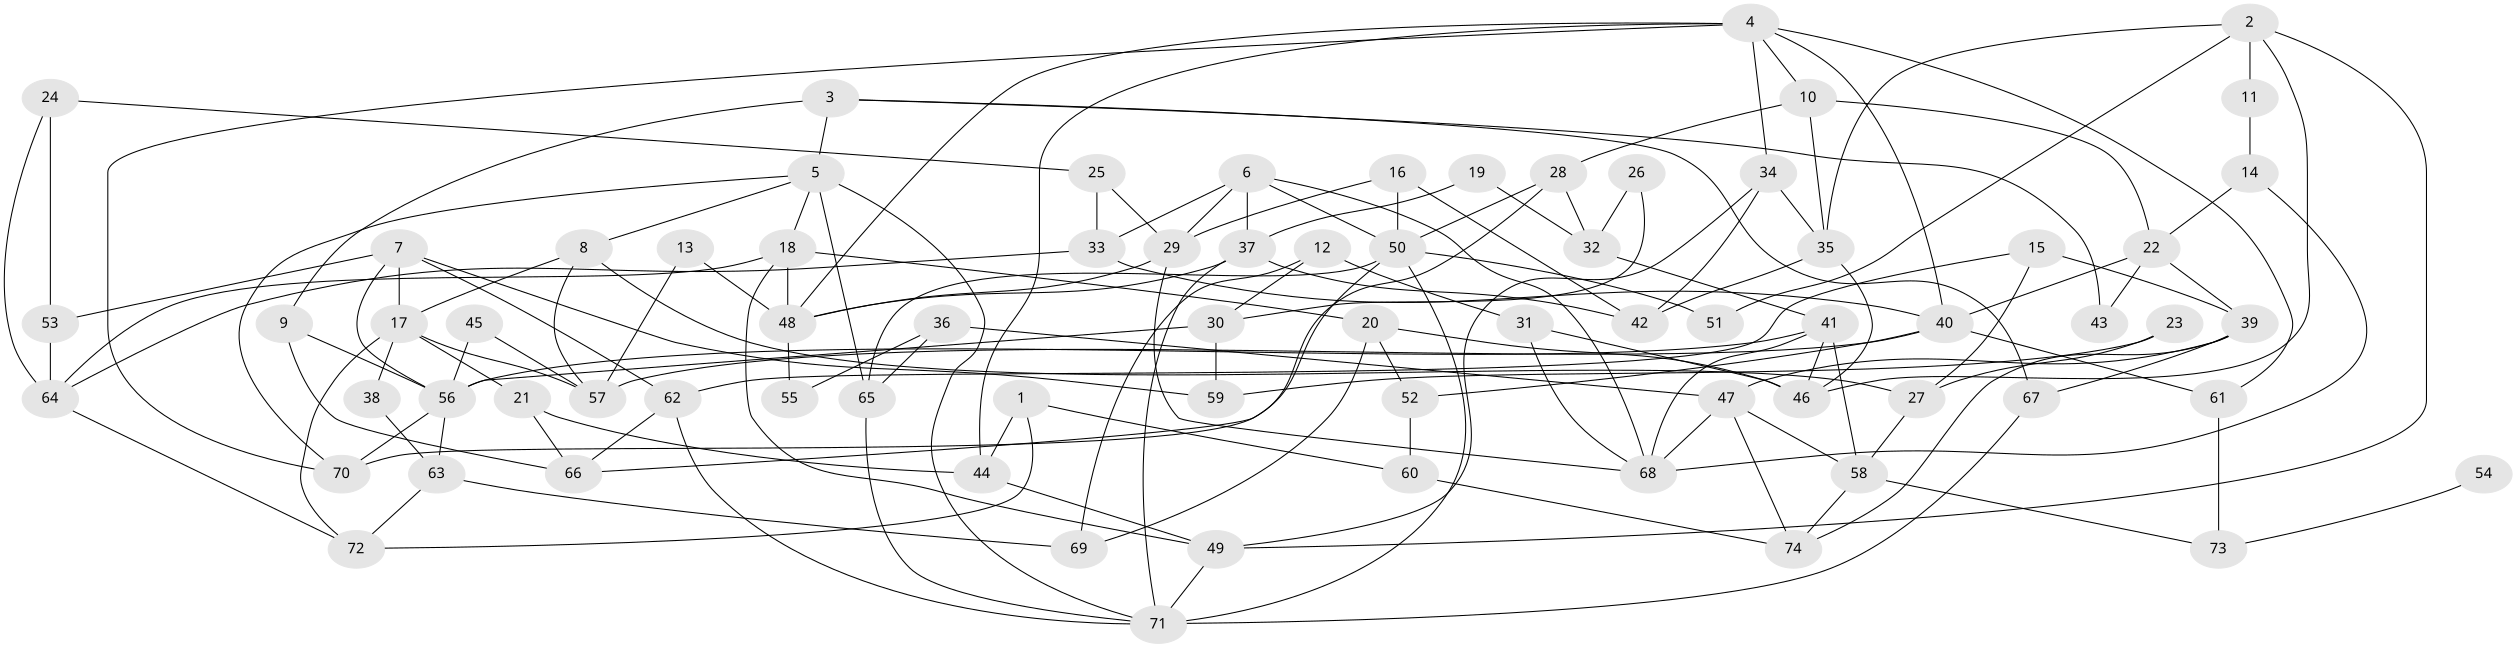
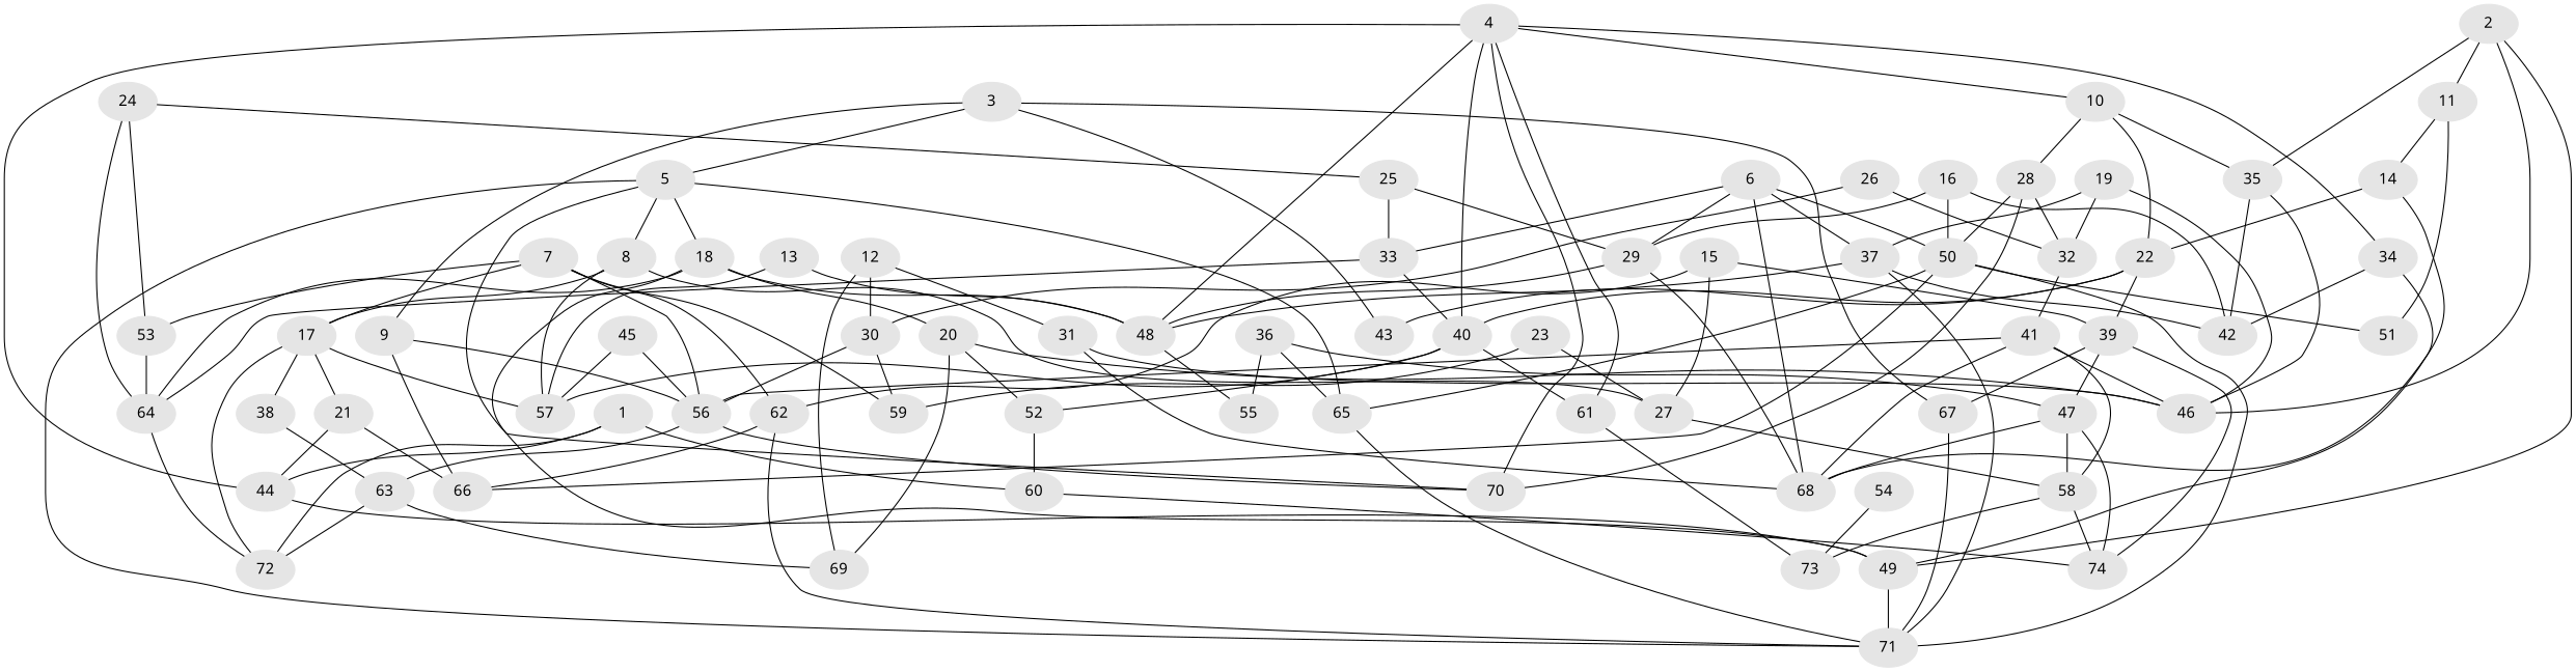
  graph {
    fontname="Noto Sans"
    node [color=gray90 fontname="Noto Sans" style=filled]
    edge [fontname="Noto Sans"]
    1
    44
    60
    72
    49
    74
    2
    11
    35
    46
    14
    51
    42
    71
    3
    5
    9
    43
    67
    70
    8
    18
    65
    56
    66
    4
    10
    34
    40
    48
    61
    22
    28
    57
    52
    55
    73
    17
    27
    20
    64
    6
    29
    33
    37
    50
    68
    7
    53
    59
    62
    21
    38
    63
    58
    39
    32
    12
    30
    31
    69
    13
    15
    47
    16
    19
    41
    23
    24
    25
    26
    36
    54
    45
    1 -- 44
    1 -- 60
    1 -- 72
    44 -- 49
    60 -- 74
    49 -- 71
    2 -- 49
    2 -- 11
    2 -- 35
    2 -- 46
    11 -- 14
-   2 -- 51
+   11 -- 51
    35 -- 46
    35 -- 42
    14 -- 22
    14 -- 68
    3 -- 5
    3 -- 9
    3 -- 43
    3 -- 67
    5 -- 71
    5 -- 70
    5 -- 8
    5 -- 18
    5 -- 65
    9 -- 56
    9 -- 66
    67 -- 71
    8 -- 57
    8 -- 17
    8 -- 27
    18 -- 49
    18 -- 48
    18 -- 20
    18 -- 64
    65 -- 71
    56 -- 70
    56 -- 63
    4 -- 44
    4 -- 70
    4 -- 10
    4 -- 34
    4 -- 40
    4 -- 48
    4 -- 61
    10 -- 35
    10 -- 22
    10 -- 28
    34 -- 49
-   34 -- 35
    34 -- 42
    40 -- 61
    40 -- 57
    40 -- 52
    48 -- 55
    61 -- 73
    22 -- 43
    22 -- 40
    22 -- 39
    28 -- 70
    28 -- 50
    28 -- 32
    52 -- 60
    17 -- 72
    17 -- 57
    17 -- 21
    17 -- 38
    27 -- 58
    20 -- 46
    20 -- 52
    20 -- 69
    64 -- 72
    6 -- 29
    6 -- 33
    6 -- 37
    6 -- 50
    6 -- 68
    29 -- 48
    29 -- 68
    33 -- 40
    33 -- 64
    37 -- 42
    37 -- 71
    37 -- 48
    50 -- 51
    50 -- 71
    50 -- 65
    50 -- 66
    7 -- 56
    7 -- 17
    7 -- 53
    7 -- 59
    7 -- 62
    53 -- 64
    62 -- 71
    62 -- 66
    21 -- 44
    21 -- 66
    38 -- 63
    63 -- 72
    63 -- 69
    58 -- 74
    58 -- 73
    39 -- 74
    39 -- 67
    39 -- 47
    32 -- 41
    12 -- 30
    12 -- 31
    12 -- 69
    30 -- 56
    30 -- 59
    31 -- 46
    31 -- 68
    13 -- 48
    13 -- 57
    15 -- 27
    15 -- 62
    15 -- 39
    47 -- 74
    47 -- 68
    47 -- 58
    16 -- 42
    16 -- 29
    16 -- 50
+   19 -- 46
    19 -- 37
    19 -- 32
    41 -- 46
    41 -- 56
    41 -- 68
    41 -- 58
    23 -- 27
    23 -- 59
    24 -- 64
    24 -- 53
    24 -- 25
    25 -- 29
    25 -- 33
    26 -- 32
    26 -- 30
    36 -- 65
    36 -- 55
    36 -- 47
    54 -- 73
    45 -- 56
    45 -- 57
  }
